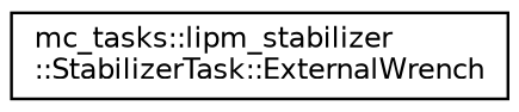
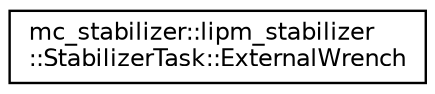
  digraph {
    rankdir=LR
-   n1 [color=black fillcolor=white fontname=Helvetica fontsize=10 height=0.2 label="mc_tasks::lipm_stabilizer\l::StabilizerTask::ExternalWrench" shape=record style=filled width=0.4]
+   n1 [color=black fillcolor=white fontname=Helvetica fontsize=10 height=0.2 label="mc_stabilizer::lipm_stabilizer\l::StabilizerTask::ExternalWrench" shape=record style=filled width=0.4]
  }
